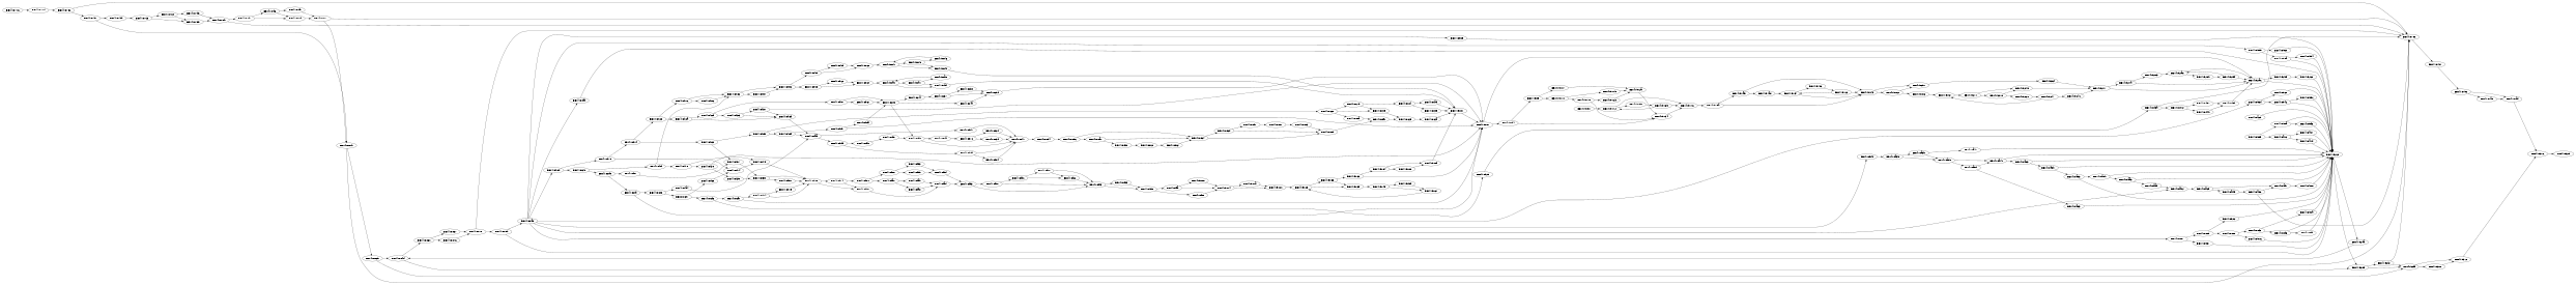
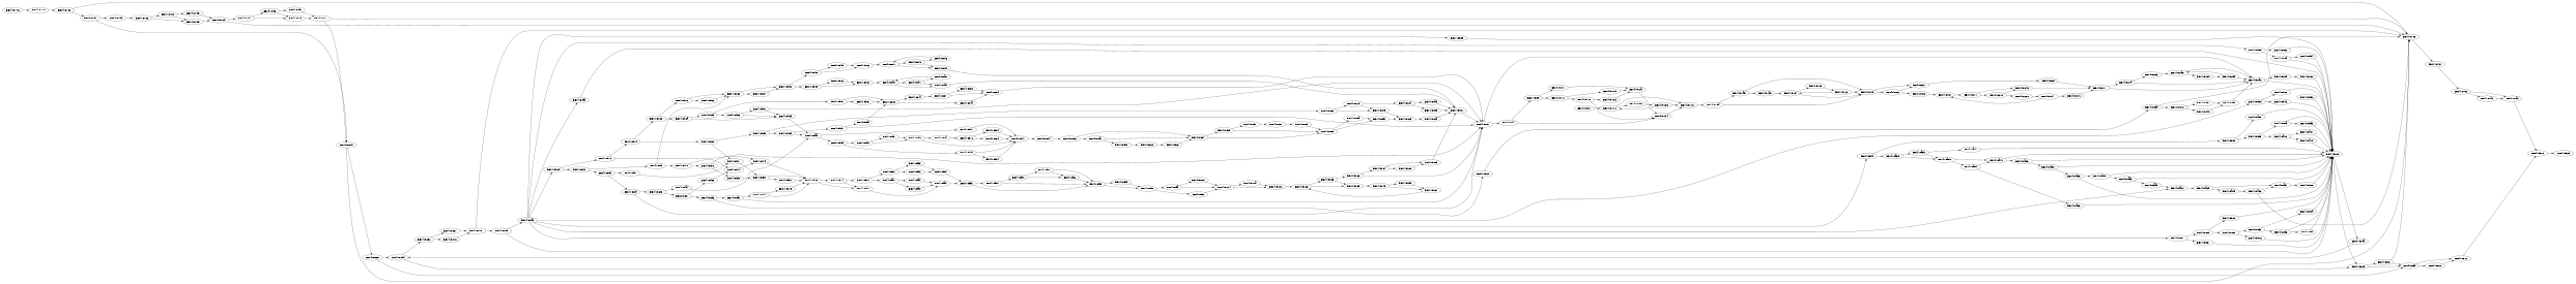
  digraph {
    rankdir=LR
    BB_418716
    BB_41877d
    BB_418782
    BB_41878c
    BB_4187b7
    BB_418791
    BB_4187bd
    BB_41881b
    BB_41879c
    BB_4187c3
    BB_418825
    BB_4187a5
    BB_4187af
    n14 [label=BB_419316]
    BB_419325
    BB_4187ce
    BB_4187e9
    BB_41884d
    BB_4192ff
    BB_4187d3
    BB_4187eb
    BB_4187f1
    BB_4187f6
    BB_41880f
    BB_4187fb
    BB_418811
    BB_418860
    BB_4192e9
    BB_419308
    BB_419312
    BB_418867
    BB_418876
    BB_4192f2
    BB_418878
    BB_41889d
    BB_4188a8
    BB_4192c8
    BB_4188af
    BB_4188e1
    BB_41893d
    BB_418989
    BB_418995
    BB_4189db
    BB_418ab2
    BB_418b0d
    BB_4192da
    BB_4188e9
    BB_418931
    BB_418942
    BB_41896e
    BB_41899a
    BB_4189c0
+   BB_4189e0
    BB_418a35
    BB_418ac9
    BB_418b19
    BB_418cd0
    BB_4188ee
    BB_418922
    BB_41895c
    BB_4189b4
    BB_4189e5
    BB_418a29
    BB_418a3b
    BB_418a59
    BB_418ad5
    BB_418af7
    BB_418b1f
    BB_418d74
    BB_418cd9
    BB_418f0f
    BB_4188f2
    BB_418916
    BB_4188f6
    BB_41890a
    BB_4188ff
    BB_4189ea
    BB_418a02
    BB_418a41
    BB_418a5d
    BB_418a7b
    BB_4189f3
    BB_418a07
    BB_418a1d
    BB_418a63
    BB_418a83
    BB_418a8b
    BB_418a93
    BB_418a9b
    BB_418aa3
    BB_418aab
    BB_418ae6
    BB_418b08
    BB_418b28
    BB_418be2
    BB_418d7b
    BB_418cdf
    BB_418f01
    BB_418b8c
    BB_418f18
    BB_418b2a
    BB_418b76
    BB_418beb
    BB_418f07
    BB_418d85
    BB_418b2f
    BB_418b3f
    BB_418b82
    BB_418bef
    BB_418c6e
    BB_418f39
    BB_418b33
    BB_418b57
    BB_418daa
    BB_418b97
    BB_418b9c
    BB_418b37
    BB_418b67
    BB_418c05
    BB_418dd1
    BB_418ddd
    BB_4190e7
    BB_418c1a
    BB_418c4a
    BB_4192ac
    BB_4190f4
    BB_4192b5
    BB_4190ff
    BB_419134
    BB_418e47
    BB_418ddf
    BB_418df0
    BB_418c37
    BB_418c5d
    BB_418bbe
    BB_4190b9
    BB_418bc2
    BB_418bcd
    BB_4190bd
    BB_4190c8
    BB_4190ab
    BB_4190d7
    BB_4190a1
    BB_4190af
    BB_4190a8
    BB_4190e1
    BB_418bf7
    BB_418c7d
    BB_418cb9
    BB_418f50
    BB_418bff
    BB_418c84
    BB_418cc5
    BB_418c3e
    BB_418c99
    BB_418cad
    BB_418cca
    BB_418ce8
    BB_418f20
    n160 [label=BB_818cf1]
    BB_418da4
    BB_418cf6
    BB_418d6e
    BB_418cfb
    BB_418d25
    BB_418d04
    BB_418d3a
    BB_418d19
    BB_418d42
    BB_418d97
    BB_418f74
    BB_418fad
    BB_418f80
    BB_418d4b
    BB_418d57
    BB_418d5f
    BB_4192c0
    BB_418fb3
    BB_418f88
    BB_418fa0
    BB_418fb8
    BB_418fd3
    BB_418e94
    BB_418de4
    BB_418df8
    BB_418dfe
    BB_418e96
    BB_418e0a
    BB_418e1c
    BB_418e2d
    BB_418e3d
    BB_418ea7
    BB_418ec4
    BB_418eb0
    BB_418ecd
    BB_418ee5
    BB_418ec0
    BB_418ed1
    BB_418eea
    BB_418efb
    BB_418ec2
    BB_418ee1
    BB_418ee3
    BB_418f29
    BB_418f93
    BB_418f99
    BB_418fa8
    BB_418fab
    BB_418f9d
    BB_418fbc
    BB_418fe3
    BB_418fe5
    BB_418fbe
    BB_418fc2
    BB_418fee
    BB_418ffa
    BB_419014
    BB_41900e
    BB_41901a
    BB_419020
    BB_419023
    BB_419033
    BB_419039
    BB_419066
    BB_419049
    BB_419084
    BB_41905b
    BB_419061
    BB_419088
    BB_41908f
    BB_4190d0
    BB_4190db
    BB_4190d6
    BB_419107
    BB_419110
    BB_419176
    BB_41912a
    BB_419115
    BB_41911e
    BB_419151
    BB_419172
    BB_41919a
    BB_419123
    BB_419155
    BB_4191a5
    BB_4191d3
    BB_419169
    BB_4191ae
    BB_4191e2
    BB_419257
    BB_4191cf
    BB_4191e6
    BB_41926f
    BB_4191b6
    BB_4191c6
    BB_4191f2
    BB_419271
    BB_419211
    BB_419218
    BB_41924e
    BB_419220
    BB_419241
    BB_41927a
    BB_41924c
    BB_419283
    BB_4192a8
    BB_41928b
    BB_41929f
    BB_418716 -> BB_41877d
    BB_41877d -> BB_418782
    BB_418782 -> BB_41878c
    BB_418782 -> BB_4187b7
    BB_41878c -> BB_418791
    BB_4187b7 -> BB_4187bd
    BB_4187b7 -> BB_41881b
    BB_418791 -> BB_41879c
    BB_4187bd -> BB_4187c3
    BB_41881b -> BB_41878c
    BB_41881b -> BB_418825
    BB_41879c -> BB_4187a5
    BB_41879c -> BB_4187af
    BB_4187c3 -> BB_4187ce
    BB_4187c3 -> BB_4187e9
    BB_418825 -> BB_41884d
    BB_418825 -> BB_4192ff
    BB_4187a5 -> BB_4187af
    BB_4187af -> n14
    n14 -> BB_419325
    BB_4187ce -> BB_4187e9
    BB_4187ce -> BB_4187d3
    BB_4187e9 -> BB_4187eb
    BB_41884d -> BB_418860
    BB_41884d -> BB_4192e9
    BB_4192ff -> BB_419308
    BB_4192ff -> BB_419312
    BB_4187d3 -> BB_4187eb
    BB_4187eb -> BB_41878c
    BB_4187eb -> BB_4187f1
    BB_4187f1 -> BB_4187f6
    BB_4187f1 -> BB_41880f
    BB_4187f6 -> BB_41880f
    BB_4187f6 -> BB_4187fb
    BB_41880f -> BB_418811
    BB_4187fb -> BB_418811
    BB_418811 -> BB_41878c
    BB_418811 -> BB_41881b
    BB_418860 -> BB_418867
    BB_418860 -> BB_418876
    BB_4192e9 -> BB_4192ff
    BB_4192e9 -> BB_4192f2
    BB_419308 -> BB_419312
    BB_419312 -> n14
    BB_418867 -> BB_418878
    BB_418876 -> BB_418878
    BB_4192f2 -> BB_41878c
    BB_4192f2 -> BB_4192ff
    BB_418878 -> BB_41878c
    BB_418878 -> BB_41889d
    BB_41889d -> BB_4188a8
    BB_41889d -> BB_4192c8
    BB_4188a8 -> BB_4188af
    BB_4188a8 -> BB_4188e1
    BB_4188a8 -> BB_41893d
    BB_4188a8 -> BB_418989
    BB_4188a8 -> BB_418995
    BB_4188a8 -> BB_4189db
    BB_4188a8 -> BB_418ab2
    BB_4188a8 -> BB_418b0d
    BB_4192c8 -> BB_4192e9
    BB_4192c8 -> BB_4192da
    BB_4188af -> BB_4192c8
    BB_4188e1 -> BB_4188e9
    BB_4188e1 -> BB_418931
    BB_41893d -> BB_418942
    BB_41893d -> BB_41896e
    BB_418989 -> BB_4192c8
    BB_418995 -> BB_41899a
    BB_418995 -> BB_4189c0
+   BB_4189db -> BB_4189e0
    BB_4189db -> BB_418a35
    BB_418ab2 -> BB_418ac9
    BB_418b0d -> BB_418b19
    BB_418b0d -> BB_418cd0
    BB_4192da -> BB_41884d
    BB_4188e9 -> BB_4188ee
    BB_4188e9 -> BB_418922
    BB_418931 -> BB_4192c8
    BB_418942 -> BB_4192c8
-   BB_418942 -> BB_41895c
    BB_41896e -> BB_4192c8
    BB_41899a -> BB_4192c8
    BB_41899a -> BB_4189b4
    BB_4189c0 -> BB_4192c8
+   BB_4189e0 -> BB_4189e5
+   BB_4189e0 -> BB_418a29
    BB_418a35 -> BB_418a3b
    BB_418a35 -> BB_418a59
    BB_418ac9 -> BB_418ad5
    BB_418ac9 -> BB_418af7
    BB_418b19 -> BB_418b1f
    BB_418b19 -> BB_418d74
    BB_418cd0 -> BB_418cd9
    BB_418cd0 -> BB_418f0f
    BB_4188ee -> BB_4188f2
    BB_4188ee -> BB_418916
    BB_418922 -> BB_4192c8
    BB_41895c -> BB_4192c8
    BB_4189b4 -> BB_4192c8
    BB_4189e5 -> BB_4189ea
    BB_4189e5 -> BB_418a02
    BB_418a29 -> BB_4192c8
    BB_418a3b -> BB_418a59
    BB_418a3b -> BB_418a41
    BB_418a59 -> BB_418a5d
    BB_418a59 -> BB_418a7b
    BB_418ad5 -> BB_418ae6
    BB_418af7 -> BB_418b08
    BB_418b1f -> BB_418b28
    BB_418b1f -> BB_418be2
    BB_418d74 -> BB_418d7b
    BB_418cd9 -> BB_418cdf
    BB_418cd9 -> BB_418f01
    BB_418f0f -> BB_418b8c
    BB_418f0f -> BB_418f18
    BB_4188f2 -> BB_4188f6
    BB_4188f2 -> BB_41890a
    BB_418916 -> BB_4192c8
    BB_4188f6 -> BB_4192c8
    BB_4188f6 -> BB_4188ff
    BB_41890a -> BB_4192c8
    BB_4188ff -> BB_4192c8
    BB_4189ea -> BB_4192c8
    BB_4189ea -> BB_4189f3
    BB_418a02 -> BB_418a07
    BB_418a02 -> BB_418a1d
    BB_418a41 -> BB_4192c8
    BB_418a5d -> BB_418a7b
    BB_418a5d -> BB_418a63
    BB_418a7b -> BB_4192c8
    BB_418a7b -> BB_418a83
    BB_4189f3 -> BB_4192c8
    BB_418a07 -> BB_4192c8
    BB_418a1d -> BB_4192c8
    BB_418a63 -> BB_4192c8
    BB_418a83 -> BB_4192c8
    BB_418a83 -> BB_418a8b
    BB_418a8b -> BB_4192c8
    BB_418a8b -> BB_418a93
    BB_418a93 -> BB_4192c8
    BB_418a93 -> BB_418a9b
    BB_418a9b -> BB_4192c8
    BB_418a9b -> BB_418aa3
    BB_418aa3 -> BB_4192c8
    BB_418aa3 -> BB_418aab
    BB_418aab -> BB_418ab2
    BB_418ae6 -> BB_41878c
    BB_418ae6 -> BB_418af7
    BB_418b08 -> BB_4192c8
    BB_418b28 -> BB_418b2a
    BB_418b28 -> BB_418b76
    BB_418be2 -> BB_418beb
    BB_418be2 -> BB_418f07
    BB_418d7b -> BB_418d85
    BB_418cdf -> BB_4190e7
    BB_418cdf -> BB_418ce8
    BB_418f01 -> BB_418f07
    BB_418b8c -> BB_418b97
    BB_418b8c -> BB_418b9c
    BB_418f18 -> BB_418d7b
    BB_418f18 -> BB_418f20
    BB_418b2a -> BB_418b2f
    BB_418b2a -> BB_418b3f
    BB_418b76 -> BB_418b8c
    BB_418b76 -> BB_418b82
    BB_418beb -> BB_418bef
    BB_418beb -> BB_418c6e
    BB_418f07 -> BB_418f39
    BB_418d85 -> BB_418d97
    BB_418d85 -> BB_418f74
    BB_418b2f -> BB_418b33
    BB_418b2f -> BB_418b57
    BB_418b3f -> BB_418daa
    BB_418b82 -> BB_418b8c
    BB_418bef -> BB_418daa
    BB_418bef -> BB_418bf7
    BB_418c6e -> BB_418c7d
    BB_418c6e -> BB_418cb9
    BB_418f39 -> BB_418d85
    BB_418f39 -> BB_418f50
    BB_418b33 -> BB_418b3f
    BB_418b33 -> BB_418b37
    BB_418b57 -> BB_418b67
    BB_418b57 -> BB_418c05
    BB_418daa -> BB_418dd1
    BB_418daa -> BB_418ddd
    BB_418b97 -> BB_418b9c
    BB_418b9c -> BB_418bbe
    BB_418b9c -> BB_4190b9
    BB_418b37 -> BB_418b3f
    BB_418b37 -> BB_4190e7
    BB_418b67 -> BB_418c05
    BB_418c05 -> BB_418c1a
    BB_418c05 -> BB_418c4a
    BB_418dd1 -> BB_418e47
    BB_418ddd -> BB_418ddf
    BB_418ddd -> BB_418df0
    BB_4190e7 -> BB_4192ac
    BB_4190e7 -> BB_4190f4
    BB_418c1a -> BB_418c37
    BB_418c4a -> BB_418c5d
    BB_4192ac -> BB_4192c8
    BB_4192ac -> BB_4192b5
    BB_4190f4 -> BB_4190ff
    BB_4190f4 -> BB_419134
    BB_4192b5 -> BB_4192c0
    BB_4190ff -> BB_419107
    BB_4190ff -> BB_419110
    BB_419134 -> BB_419176
    BB_418e47 -> BB_418e94
    BB_418ddf -> BB_418e47
    BB_418ddf -> BB_418de4
    BB_418df0 -> BB_418df8
-   BB_418c05 -> BB_418dfe
+   BB_418df0 -> BB_418dfe
    BB_418c37 -> BB_418c5d
    BB_418c37 -> BB_418c3e
    BB_418c5d -> BB_4190e7
    BB_418bbe -> BB_418bc2
    BB_418bbe -> BB_418bcd
    BB_4190b9 -> BB_4190bd
    BB_4190b9 -> BB_4190c8
    BB_418bc2 -> BB_418bcd
    BB_418bcd -> BB_4190ab
    BB_4190bd -> BB_4190c8
    BB_4190c8 -> BB_4190d7
    BB_4190ab -> BB_4190a1
    BB_4190ab -> BB_4190af
    BB_4190d7 -> BB_4190d0
    BB_4190d7 -> BB_4190db
    BB_4190a1 -> BB_4190af
    BB_4190a1 -> BB_4190a8
    BB_4190af -> BB_4190e1
    BB_4190a8 -> BB_4190ab
    BB_4190e1 -> BB_4190e7
    BB_418bf7 -> BB_4190e7
    BB_418bf7 -> BB_418bff
    BB_418c7d -> BB_418cb9
    BB_418c7d -> BB_418c84
    BB_418cb9 -> BB_418cc5
    BB_418f50 -> BB_418d85
    BB_418bff -> BB_418c05
    BB_418c84 -> BB_418c99
    BB_418c84 -> BB_418cad
    BB_418cc5 -> BB_418cca
    BB_418c3e -> BB_418c5d
    BB_418c99 -> BB_4190e1
    BB_418cad -> BB_4190e1
    BB_418cca -> BB_4190e1
    BB_418ce8 -> n160
    BB_418ce8 -> BB_418da4
    BB_418f20 -> BB_4190e7
    BB_418f20 -> BB_418f29
    n160 -> BB_418cf6
    n160 -> BB_418d6e
    BB_418da4 -> BB_418daa
    BB_418cf6 -> BB_418cfb
    BB_418cf6 -> BB_418d25
    BB_418d6e -> BB_418d74
    BB_418cfb -> BB_4190e7
    BB_418cfb -> BB_418d04
    BB_418d25 -> BB_418d3a
    BB_418d04 -> BB_418d85
    BB_418d04 -> BB_418d19
    BB_418d3a -> BB_41878c
    BB_418d3a -> BB_418d42
    BB_418d19 -> BB_418d85
    BB_418d42 -> BB_418d4b
    BB_418d42 -> BB_418d57
    BB_418d97 -> BB_418fad
    BB_418f74 -> BB_418d97
    BB_418f74 -> BB_418f80
    BB_418fad -> BB_418fb3
    BB_418f80 -> BB_418f88
    BB_418f80 -> BB_418fa0
    BB_418d4b -> BB_418d5f
    BB_418d57 -> BB_418d5f
    BB_418d5f -> BB_4192ac
    BB_4192c0 -> BB_4192c8
    BB_418fb3 -> BB_418fb8
    BB_418fb3 -> BB_418fd3
    BB_418f88 -> BB_418f93
    BB_418f88 -> BB_418f99
    BB_418fa0 -> BB_418fa8
    BB_418fa0 -> BB_418fab
    BB_418fb8 -> BB_418fd3
    BB_418fb8 -> BB_418fbc
    BB_418fd3 -> BB_418fe3
    BB_418fd3 -> BB_418fe5
    BB_418e94 -> BB_418e96
    BB_418de4 -> BB_418e47
    BB_418df8 -> BB_418dfe
    BB_418dfe -> BB_418e47
    BB_418dfe -> BB_418e0a
    BB_418e96 -> BB_418ea7
    BB_418e96 -> BB_418ec4
    BB_418e0a -> BB_418e1c
    BB_418e1c -> BB_418e2d
    BB_418e1c -> BB_418e3d
    BB_418e2d -> BB_418e47
    BB_418e3d -> BB_418e47
    BB_418ea7 -> BB_418ec4
    BB_418ea7 -> BB_418eb0
    BB_418ec4 -> BB_418ecd
    BB_418ec4 -> BB_418ee5
    BB_418eb0 -> BB_418ec0
    BB_418ecd -> BB_418ee5
    BB_418ecd -> BB_418ed1
-   BB_418c6e -> BB_418eea
+   BB_418ee5 -> BB_418eea
    BB_418ee5 -> BB_418efb
    BB_418ec0 -> BB_418ec2
    BB_418ed1 -> BB_418ee1
    BB_418eea -> BB_418efb
    BB_418efb -> BB_418cc5
    BB_418ec2 -> BB_418ec4
    BB_418ee1 -> BB_418ee3
    BB_418ee3 -> BB_418ee5
    BB_418f29 -> BB_418f39
    BB_418f93 -> BB_418f9d
    BB_418f99 -> BB_418f9d
    BB_418fa8 -> BB_418fad
    BB_418fab -> BB_418fad
    BB_418f9d -> BB_418fb3
    BB_418fbc -> BB_418fbe
    BB_418fbc -> BB_418fc2
    BB_418fe3 -> BB_418fe5
    BB_418fe5 -> BB_418fee
    BB_418fe5 -> BB_418ffa
    BB_418fbe -> BB_418fd3
    BB_418fbe -> BB_418fc2
    BB_418fc2 -> BB_418fd3
    BB_418fee -> BB_419014
    BB_418ffa -> BB_419014
    BB_418ffa -> BB_41900e
    BB_419014 -> BB_41901a
    BB_419014 -> BB_419020
    BB_41900e -> BB_419014
    BB_41901a -> BB_419020
    BB_419020 -> BB_419023
    BB_419023 -> BB_419033
    BB_419023 -> BB_419039
    BB_419033 -> BB_419039
    BB_419033 -> BB_419066
    BB_419039 -> BB_419049
    BB_419066 -> BB_4190e7
    BB_419066 -> BB_419084
    BB_419049 -> BB_41905b
    BB_419049 -> BB_419061
    BB_419084 -> BB_419088
    BB_419084 -> BB_41908f
    BB_41905b -> BB_419061
    BB_419061 -> BB_419023
    BB_419088 -> BB_41908f
    BB_41908f -> BB_4190e1
    BB_4190d0 -> BB_4190db
    BB_4190d0 -> BB_4190d6
    BB_4190db -> BB_4190e1
    BB_4190d6 -> BB_4190d7
    BB_419107 -> BB_41912a
    BB_419110 -> BB_419115
    BB_419110 -> BB_41911e
    BB_419176 -> BB_41919a
    BB_41912a -> BB_419134
    BB_419115 -> BB_41912a
    BB_41911e -> BB_419134
    BB_41911e -> BB_419123
    BB_419151 -> BB_419172
    BB_419172 -> BB_419176
    BB_419172 -> BB_419155
    BB_41919a -> BB_4191a5
    BB_41919a -> BB_4191d3
    BB_419123 -> BB_41912a
    BB_419155 -> BB_419169
    BB_4191a5 -> BB_4191d3
    BB_4191a5 -> BB_4191ae
    BB_4191d3 -> BB_4191e2
    BB_4191d3 -> BB_419257
    BB_419169 -> BB_419176
    BB_419169 -> BB_419172
    BB_4191ae -> BB_4191cf
    BB_4191e2 -> BB_419257
    BB_4191e2 -> BB_4191e6
    BB_419257 -> BB_41926f
    BB_4191cf -> BB_4191d3
    BB_4191cf -> BB_4191b6
    BB_4191e6 -> BB_4191f2
    BB_41926f -> BB_419271
    BB_4191b6 -> BB_4191c6
    BB_4191c6 -> BB_4191d3
    BB_4191c6 -> BB_4191cf
    BB_4191f2 -> BB_419211
    BB_419271 -> BB_4192ac
    BB_419271 -> BB_41927a
    BB_419211 -> BB_419218
    BB_419211 -> BB_41924e
    BB_419218 -> BB_41924e
    BB_419218 -> BB_419220
    BB_41924e -> BB_419271
    BB_419220 -> BB_419241
    BB_419241 -> BB_4191f2
    BB_419241 -> BB_41924c
    BB_41927a -> BB_4192ac
    BB_41927a -> BB_419283
    BB_41924c -> BB_419271
    BB_419283 -> BB_4192a8
    BB_4192a8 -> BB_4192ac
    BB_4192a8 -> BB_41928b
    BB_41928b -> BB_41929f
    BB_41929f -> BB_4192ac
    BB_41929f -> BB_4192a8
  }
